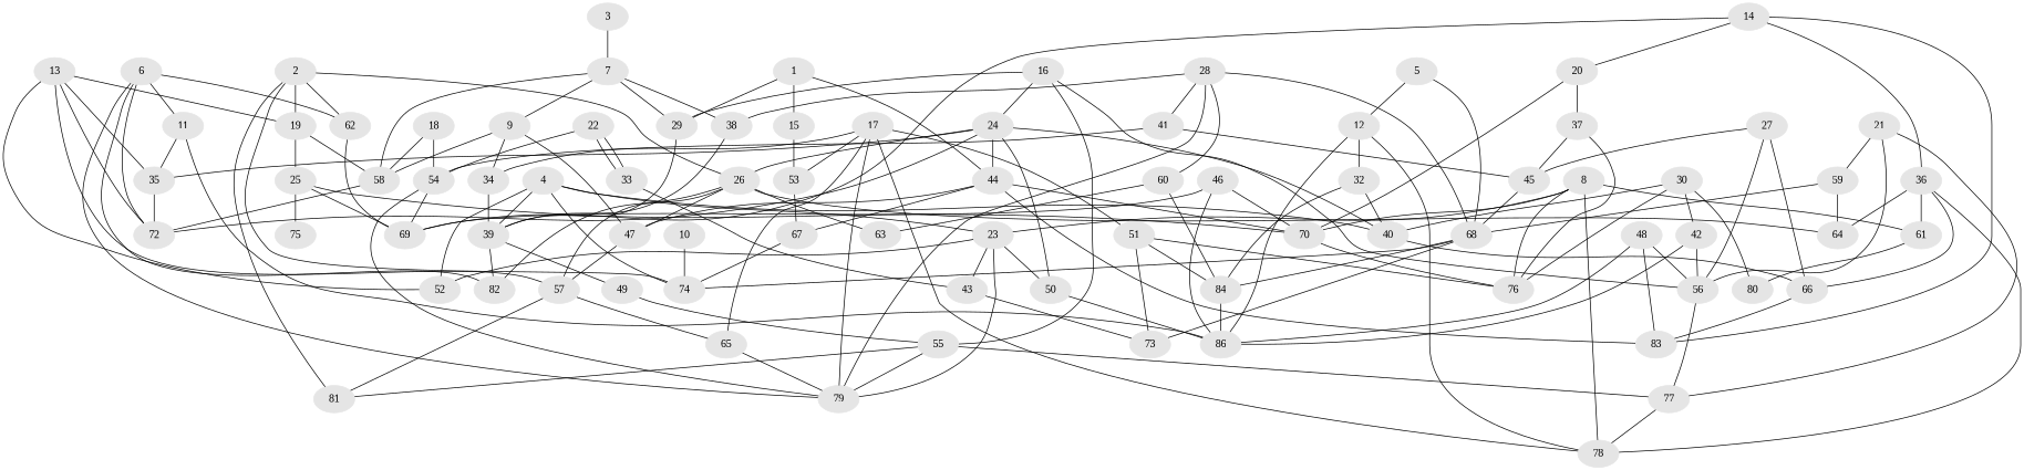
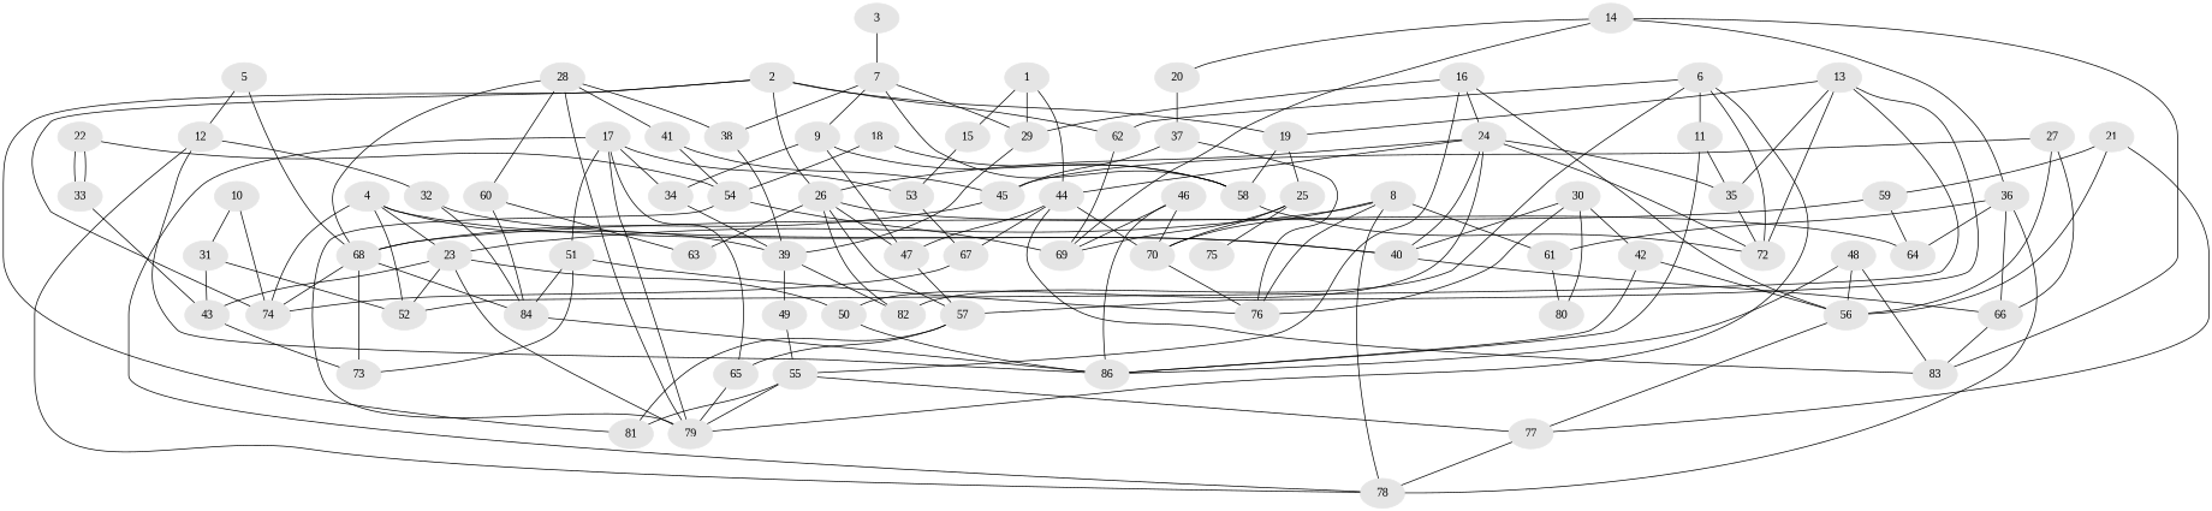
  graph {
    fontname="Liberation Serif"
    node [color=gray90 fontname="Liberation Serif" style=filled]
    edge [fontname="Liberation Serif"]
    1
    15
    29
    44
    53
    39
    70
    47
    83
    67
    2
    19
    26
    62
    74
    81
    58
    25
    82
    57
    63
    64
    69
    3
    7
    9
    38
    n28 [label=86]
    50
    4
    40
    52
    23
    33
    43
    49
    66
    5
    12
    68
    78
    32
    84
    73
    6
    11
    72
    79
    35
    34
    8
    61
    76
    80
    10
+   31
    13
    65
    14
    20
    36
    37
    16
    24
    55
    56
    77
    17
    51
    18
    54
    75
    45
    21
    59
    22
    27
    28
    41
    60
    30
    42
    46
    48
    1 -- 15
    1 -- 29
    1 -- 44
    15 -- 53
    29 -- 39
    44 -- 70
    44 -- 47
    44 -- 83
    44 -- 67
    53 -- 67
    39 -- 82
    39 -- 49
    70 -- 76
    47 -- 57
    67 -- 74
    2 -- 19
    2 -- 26
    2 -- 62
    2 -- 74
    2 -- 81
    19 -- 58
    19 -- 25
    26 -- 47
    26 -- 82
    26 -- 57
    26 -- 63
    26 -- 64
    62 -- 69
    58 -- 72
    25 -- 70
    25 -- 69
    25 -- 75
    57 -- 81
    57 -- 65
    3 -- 7
    7 -- 29
    7 -- 58
    7 -- 9
    7 -- 38
    9 -- 47
    9 -- 58
    9 -- 34
    38 -- 39
    50 -- n28
    4 -- 39
    4 -- 74
    4 -- 40
    4 -- 52
    4 -- 23
    40 -- 66
    23 -- 50
    23 -- 52
    23 -- 43
    23 -- 79
    33 -- 43
    43 -- 73
    49 -- 55
    66 -- 83
    5 -- 12
    5 -- 68
    12 -- n28
    12 -- 78
    12 -- 32
    68 -- 74
    68 -- 84
    68 -- 73
    32 -- 40
    32 -- 84
    84 -- n28
    6 -- 62
    6 -- 82
    6 -- 11
    6 -- 72
    6 -- 79
    11 -- n28
    11 -- 35
    35 -- 72
    34 -- 39
    8 -- 70
    8 -- 23
    8 -- 78
    8 -- 61
    8 -- 76
    61 -- 80
    10 -- 74
+   10 -- 31
+   31 -- 52
+   31 -- 43
    13 -- 19
    13 -- 57
    13 -- 52
    13 -- 72
    13 -- 35
    65 -- 79
    14 -- 83
    14 -- 69
    14 -- 20
    14 -- 36
-   20 -- 70
    20 -- 37
    36 -- 64
    36 -- 66
    36 -- 78
    36 -- 61
    37 -- 76
    37 -- 45
    16 -- 29
    16 -- 24
    16 -- 55
    16 -- 56
    24 -- 44
    24 -- 26
    24 -- 50
    24 -- 40
    24 -- 72
    24 -- 35
    55 -- 81
    55 -- 79
    55 -- 77
    56 -- 77
    77 -- 78
    17 -- 53
    17 -- 78
    17 -- 79
    17 -- 34
    17 -- 65
    17 -- 51
    51 -- 84
    51 -- 73
    51 -- 76
    18 -- 58
    18 -- 54
    54 -- 69
    54 -- 79
    45 -- 68
    21 -- 56
    21 -- 77
    21 -- 59
    59 -- 64
    59 -- 68
    22 -- 33
    22 -- 33
    22 -- 54
    27 -- 66
    27 -- 56
    27 -- 45
    28 -- 38
    28 -- 68
    28 -- 79
    28 -- 41
    28 -- 60
    41 -- 54
    41 -- 45
    60 -- 63
    60 -- 84
    30 -- 40
    30 -- 76
    30 -- 80
    30 -- 42
    42 -- n28
    42 -- 56
    46 -- 70
    46 -- 69
    46 -- n28
    48 -- 83
    48 -- n28
    48 -- 56
  }
